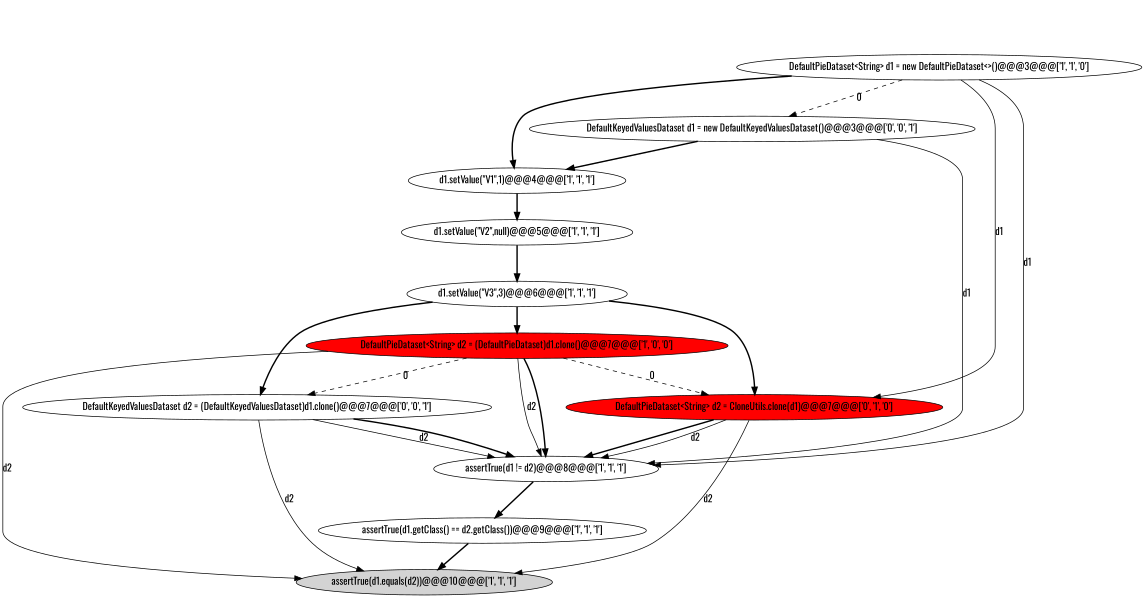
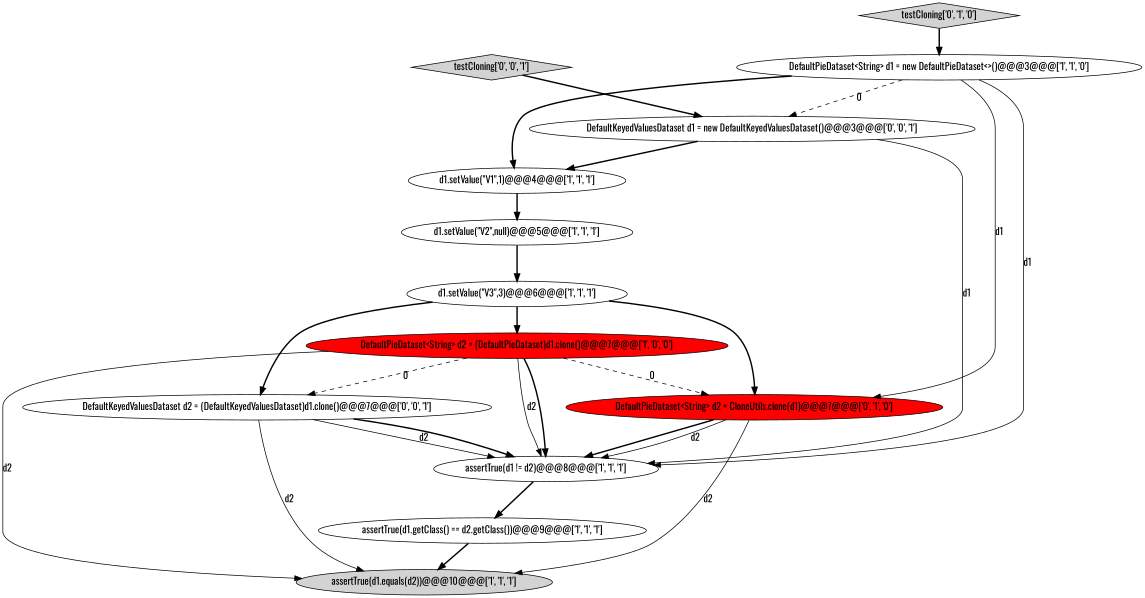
  digraph {
    fontname=Oswald
    node [fillcolor=white fontname=Oswald shape=ellipse style=filled]
    edge [fontname=Oswald style=bold]
    n1 [label="DefaultKeyedValuesDataset d2 = (DefaultKeyedValuesDataset)d1.clone()@@@7@@@['0', '0', '1']"]
    n2 [fillcolor=lightgray label="assertTrue(d1.equals(d2))@@@10@@@['1', '1', '1']"]
    n3 [label="assertTrue(d1 != d2)@@@8@@@['1', '1', '1']"]
    n4 [label="assertTrue(d1.getClass() == d2.getClass())@@@9@@@['1', '1', '1']"]
    n5 [label="d1.setValue(\"V1\",1)@@@4@@@['1', '1', '1']"]
    n6 [label="d1.setValue(\"V2\",null)@@@5@@@['1', '1', '1']"]
    n7 [label="d1.setValue(\"V3\",3)@@@6@@@['1', '1', '1']"]
    n8 [fillcolor=red label="DefaultPieDataset<String> d2 = (DefaultPieDataset)d1.clone()@@@7@@@['1', '0', '0']"]
    n9 [fillcolor=red label="DefaultPieDataset<String> d2 = CloneUtils.clone(d1)@@@7@@@['0', '1', '0']"]
    n10 [label="DefaultPieDataset<String> d1 = new DefaultPieDataset<>()@@@3@@@['1', '1', '0']"]
    n11 [label="DefaultKeyedValuesDataset d1 = new DefaultKeyedValuesDataset()@@@3@@@['0', '0', '1']"]
+   n12 [fillcolor=lightgray label="testCloning['0', '0', '1']" shape=diamond]
+   n13 [fillcolor=lightgray label="testCloning['0', '1', '0']" shape=diamond]
    n1 -> n2 [label=d2 style=solid]
    n1 -> n3 [label=d2 style=solid]
    n1 -> n3
    n3 -> n4
    n4 -> n2
    n5 -> n6
    n6 -> n7
    n7 -> n1
    n7 -> n8
    n7 -> n9
    n8 -> n1 [label=0 style=dashed]
    n8 -> n2 [label=d2 style=solid]
    n8 -> n3 [label=d2 style=solid]
    n8 -> n3
    n8 -> n9 [label=0 style=dashed]
    n9 -> n2 [label=d2 style=solid]
    n9 -> n3
    n9 -> n3 [label=d2 style=solid]
    n10 -> n3 [label=d1 style=solid]
    n10 -> n5
    n10 -> n9 [label=d1 style=solid]
    n10 -> n11 [label=0 style=dashed]
    n11 -> n3 [label=d1 style=solid]
    n11 -> n5
+   n12 -> n11
+   n13 -> n10
  }
